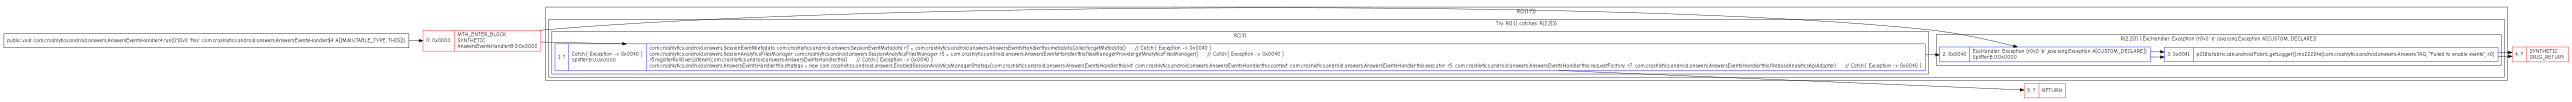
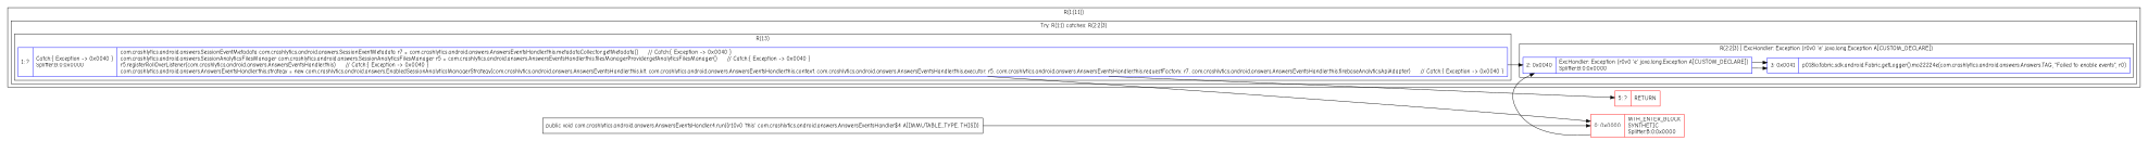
  digraph {
    fontname="Comic Neue"
    rankdir=LR
    node [color=blue fontname="Comic Neue" shape=record]
    edge [fontname="Comic Neue"]
    n1 [label="{1\:\ ?|Catch:\{ Exception \-\> 0x0040 \}\lSplitter:B:0:0x0000\l|com.crashlytics.android.answers.SessionEventMetadata com.crashlytics.android.answers.SessionEventMetadata r7 = com.crashlytics.android.answers.AnswersEventsHandler.this.metadataCollector.getMetadata()     \/\/ Catch:\{ Exception \-\> 0x0040 \}\lcom.crashlytics.android.answers.SessionAnalyticsFilesManager com.crashlytics.android.answers.SessionAnalyticsFilesManager r5 = com.crashlytics.android.answers.AnswersEventsHandler.this.filesManagerProvider.getAnalyticsFilesManager()     \/\/ Catch:\{ Exception \-\> 0x0040 \}\lr5.registerRollOverListener(com.crashlytics.android.answers.AnswersEventsHandler.this)     \/\/ Catch:\{ Exception \-\> 0x0040 \}\lcom.crashlytics.android.answers.AnswersEventsHandler.this.strategy = new com.crashlytics.android.answers.EnabledSessionAnalyticsManagerStrategy(com.crashlytics.android.answers.AnswersEventsHandler.this.kit, com.crashlytics.android.answers.AnswersEventsHandler.this.context, com.crashlytics.android.answers.AnswersEventsHandler.this.executor, r5, com.crashlytics.android.answers.AnswersEventsHandler.this.requestFactory, r7, com.crashlytics.android.answers.AnswersEventsHandler.this.firebaseAnalyticsApiAdapter)     \/\/ Catch:\{ Exception \-\> 0x0040 \}\l}"]
    n2 [label="{2\:\ 0x0040|ExcHandler: Exception (r0v0 'e' java.lang.Exception A[CUSTOM_DECLARE])\lSplitter:B:0:0x0000\l}"]
    n3 [label="{3\:\ 0x0041|p018io.fabric.sdk.android.Fabric.getLogger().mo22224e(com.crashlytics.android.answers.Answers.TAG, \"Failed to enable events\", r0)\l}"]
    n4 [color=red label="{5\:\ ?|RETURN\l}"]
-   n5 [color=red label="{4\:\ ?|SYNTHETIC\lORIG_RETURN\l}"]
-   n6 [color=red label="{0\:\ 0x0000|MTH_ENTER_BLOCK\lSYNTHETIC\lAnswersEventsHandler:B:0:0x0000\l}"]
+   n6 [color=red label="{0\:\ 0x0000|MTH_ENTER_BLOCK\lSYNTHETIC\lSplitter:B:0:0x0000\l}"]
    n7 [label="{public void com.crashlytics.android.answers.AnswersEventsHandler.4.run((r10v0 'this' com.crashlytics.android.answers.AnswersEventsHandler$4 A[IMMUTABLE_TYPE, THIS])) }" color=""]
    subgraph cluster_1 {
-     label="R(1:(1:7))"
+     label="R(1:(1:1))"
      subgraph cluster_2 {
        label="Try: R(1:1) catches: R(2:2|3)"
        subgraph cluster_3 {
          label="R(1:3)"
          n1
        }
        subgraph cluster_4 {
          label="R(2:2|3) | ExcHandler: Exception (r0v0 'e' java.lang.Exception A[CUSTOM_DECLARE])\l"
          n2
          n3
        }
      }
    }
    subgraph cluster_5 {
      label="R(2:2|3) | ExcHandler: Exception (r0v0 'e' java.lang.Exception A[CUSTOM_DECLARE])\l"
    }
    n1 -> n2
    n1 -> n4
    n2 -> n3
    n2 -> n3
-   n3 -> n5
-   n3 -> n5
-   n6 -> n1
+   n1 -> n6
    n6 -> n2
    n7 -> n6
  }
